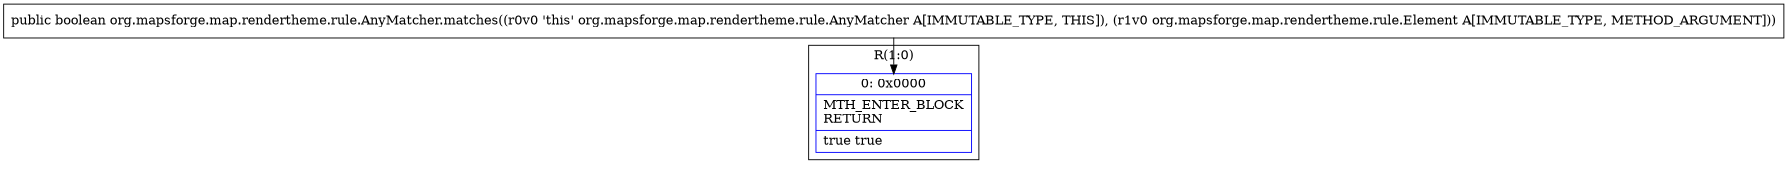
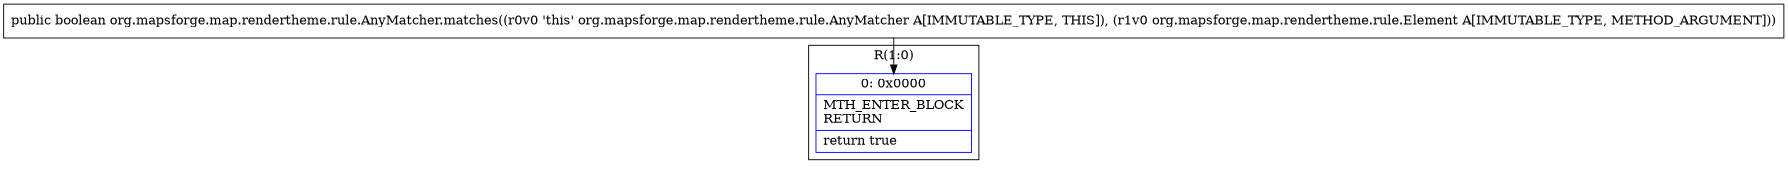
  digraph {
    node [shape=record]
-   n1 [color=blue label="{0\:\ 0x0000|MTH_ENTER_BLOCK\lRETURN\l|true true\l}"]
+   n1 [color=blue label="{0\:\ 0x0000|MTH_ENTER_BLOCK\lRETURN\l|return true\l}"]
    n2 [label="{public boolean org.mapsforge.map.rendertheme.rule.AnyMatcher.matches((r0v0 'this' org.mapsforge.map.rendertheme.rule.AnyMatcher A[IMMUTABLE_TYPE, THIS]), (r1v0 org.mapsforge.map.rendertheme.rule.Element A[IMMUTABLE_TYPE, METHOD_ARGUMENT])) }"]
    subgraph cluster_1 {
      label="R(1:0)"
      n1
    }
    n2 -> n1
  }
